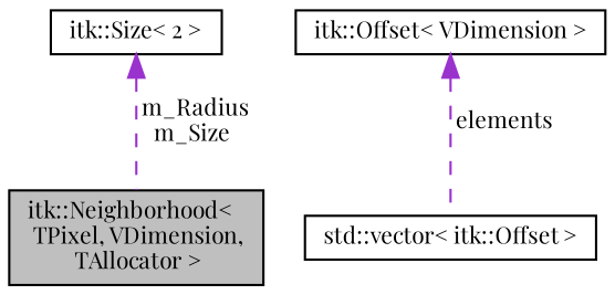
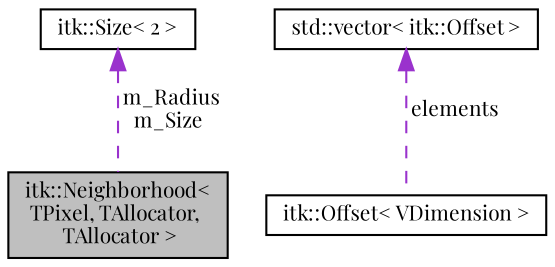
  digraph {
    fontname="Playfair Display"
    node [color=black fillcolor=white fontname="Playfair Display" fontsize=10 shape=record style=filled]
    edge [color=darkorchid3 dir=back fontname="Playfair Display" fontsize=10 labelfontname=Helvetica labelfontsize=10 style=dashed]
-   n1 [fillcolor=grey75 fontcolor=black height=0.2 label="itk::Neighborhood\<\l TPixel, VDimension,\l TAllocator \>" width=0.4]
+   n1 [fillcolor=grey75 fontcolor=black height=0.2 label="itk::Neighborhood\<\l TPixel, TAllocator,\l TAllocator \>" width=0.4]
    n2 [height=0.2 label="itk::Size\< 2 \>" width=0.4]
    n3 [height=0.2 label="std::vector\< itk::Offset \>" width=0.4]
    n4 [height=0.2 label="itk::Offset\< VDimension \>" width=0.4]
    n2 -> n1 [label=" m_Radius\nm_Size"]
-   n4 -> n3 [label=" elements"]
+   n3 -> n4 [label=" elements"]
  }
